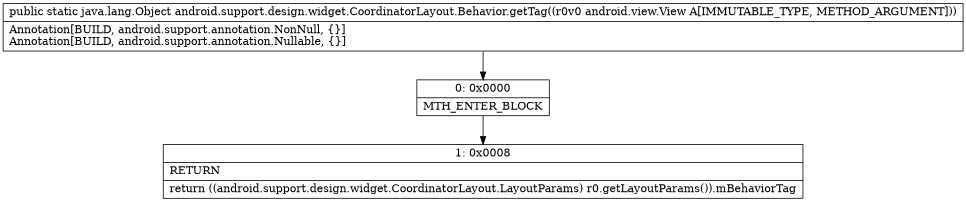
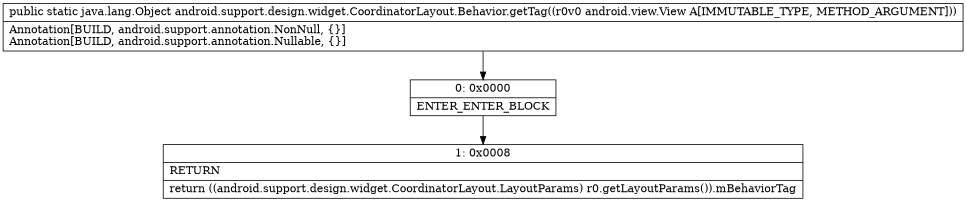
  digraph {
    node [shape=record]
-   n1 [label="{0\:\ 0x0000|MTH_ENTER_BLOCK\l}"]
+   n1 [label="{0\:\ 0x0000|ENTER_ENTER_BLOCK\l}"]
    n2 [label="{1\:\ 0x0008|RETURN\l|return ((android.support.design.widget.CoordinatorLayout.LayoutParams) r0.getLayoutParams()).mBehaviorTag\l}"]
    n3 [label="{public static java.lang.Object android.support.design.widget.CoordinatorLayout.Behavior.getTag((r0v0 android.view.View A[IMMUTABLE_TYPE, METHOD_ARGUMENT]))  | Annotation[BUILD, android.support.annotation.NonNull, \{\}]\lAnnotation[BUILD, android.support.annotation.Nullable, \{\}]\l}"]
    n1 -> n2
    n3 -> n1
  }
